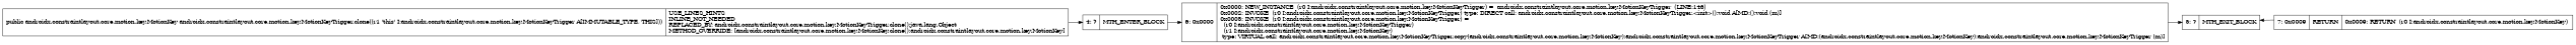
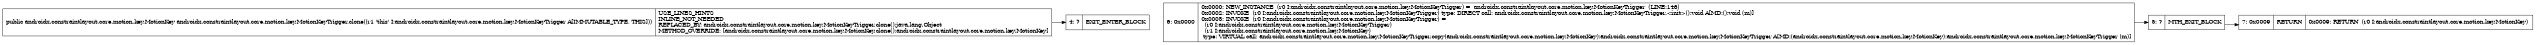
  digraph {
    rankdir=LR
    node [shape=record]
-   n1 [label="{4\:\ ?|MTH_ENTER_BLOCK\l}"]
+   n1 [label="{4\:\ ?|EXIT_ENTER_BLOCK\l}"]
    n2 [label="{6\:\ 0x0000|0x0000: NEW_INSTANCE  (r0 I:androidx.constraintlayout.core.motion.key.MotionKeyTrigger) =  androidx.constraintlayout.core.motion.key.MotionKeyTrigger  (LINE:146)\l0x0002: INVOKE  (r0 I:androidx.constraintlayout.core.motion.key.MotionKeyTrigger) type: DIRECT call: androidx.constraintlayout.core.motion.key.MotionKeyTrigger.\<init\>():void A[MD:():void (m)]\l0x0005: INVOKE  (r0 I:androidx.constraintlayout.core.motion.key.MotionKeyTrigger) = \l  (r0 I:androidx.constraintlayout.core.motion.key.MotionKeyTrigger)\l  (r1 I:androidx.constraintlayout.core.motion.key.MotionKey)\l type: VIRTUAL call: androidx.constraintlayout.core.motion.key.MotionKeyTrigger.copy(androidx.constraintlayout.core.motion.key.MotionKey):androidx.constraintlayout.core.motion.key.MotionKeyTrigger A[MD:(androidx.constraintlayout.core.motion.key.MotionKey):androidx.constraintlayout.core.motion.key.MotionKeyTrigger (m)]\l}"]
    n3 [label="{5\:\ ?|MTH_EXIT_BLOCK\l}"]
    n4 [label="{7\:\ 0x0009|RETURN\l|0x0009: RETURN  (r0 I:androidx.constraintlayout.core.motion.key.MotionKey) \l}"]
    n5 [label="{public androidx.constraintlayout.core.motion.key.MotionKey androidx.constraintlayout.core.motion.key.MotionKeyTrigger.clone((r1 'this' I:androidx.constraintlayout.core.motion.key.MotionKeyTrigger A[IMMUTABLE_TYPE, THIS]))  | USE_LINES_HINTS\lINLINE_NOT_NEEDED\lREPLACED_BY: androidx.constraintlayout.core.motion.key.MotionKeyTrigger.clone():java.lang.Object\lMETHOD_OVERRIDE: [androidx.constraintlayout.core.motion.key.MotionKey.clone():androidx.constraintlayout.core.motion.key.MotionKey]\l}"]
-   n1 -> n2
    n2 -> n3
-   n4 -> n3
+   n3 -> n4
    n5 -> n1
  }
